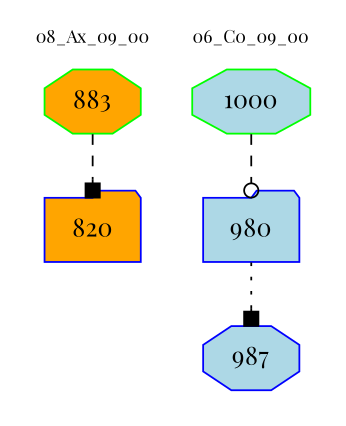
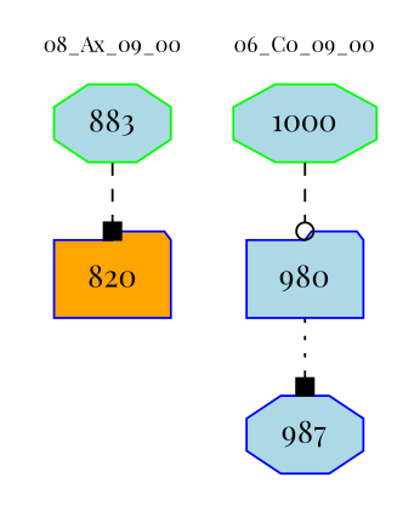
  digraph {
    fontname="Playfair Display"
    node [color=blue fillcolor=lightblue fontname="Playfair Display" shape=octagon style=filled]
    edge [arrowhead=box color=black fontname="Playfair Display" style=dashed]
-   n1 [color=green fillcolor=orange label=883]
+   n1 [color=green label=883]
    n2 [fillcolor=orange label=820 shape=folder]
    n3 [color=green label=1000]
    n4 [label=980 shape=folder]
    n5 [label=987]
    subgraph cluster_1 {
      color=white
      fontsize=10
      label="08_Ax_09_00"
      n1
      n2
    }
    subgraph cluster_2 {
      color=white
      fontsize=10
      label="06_C0_09_00"
      n3
      n4
      n5
    }
    n1 -> n2
    n3 -> n4 [arrowhead=odot]
    n4 -> n5 [style=dotted]
  }
